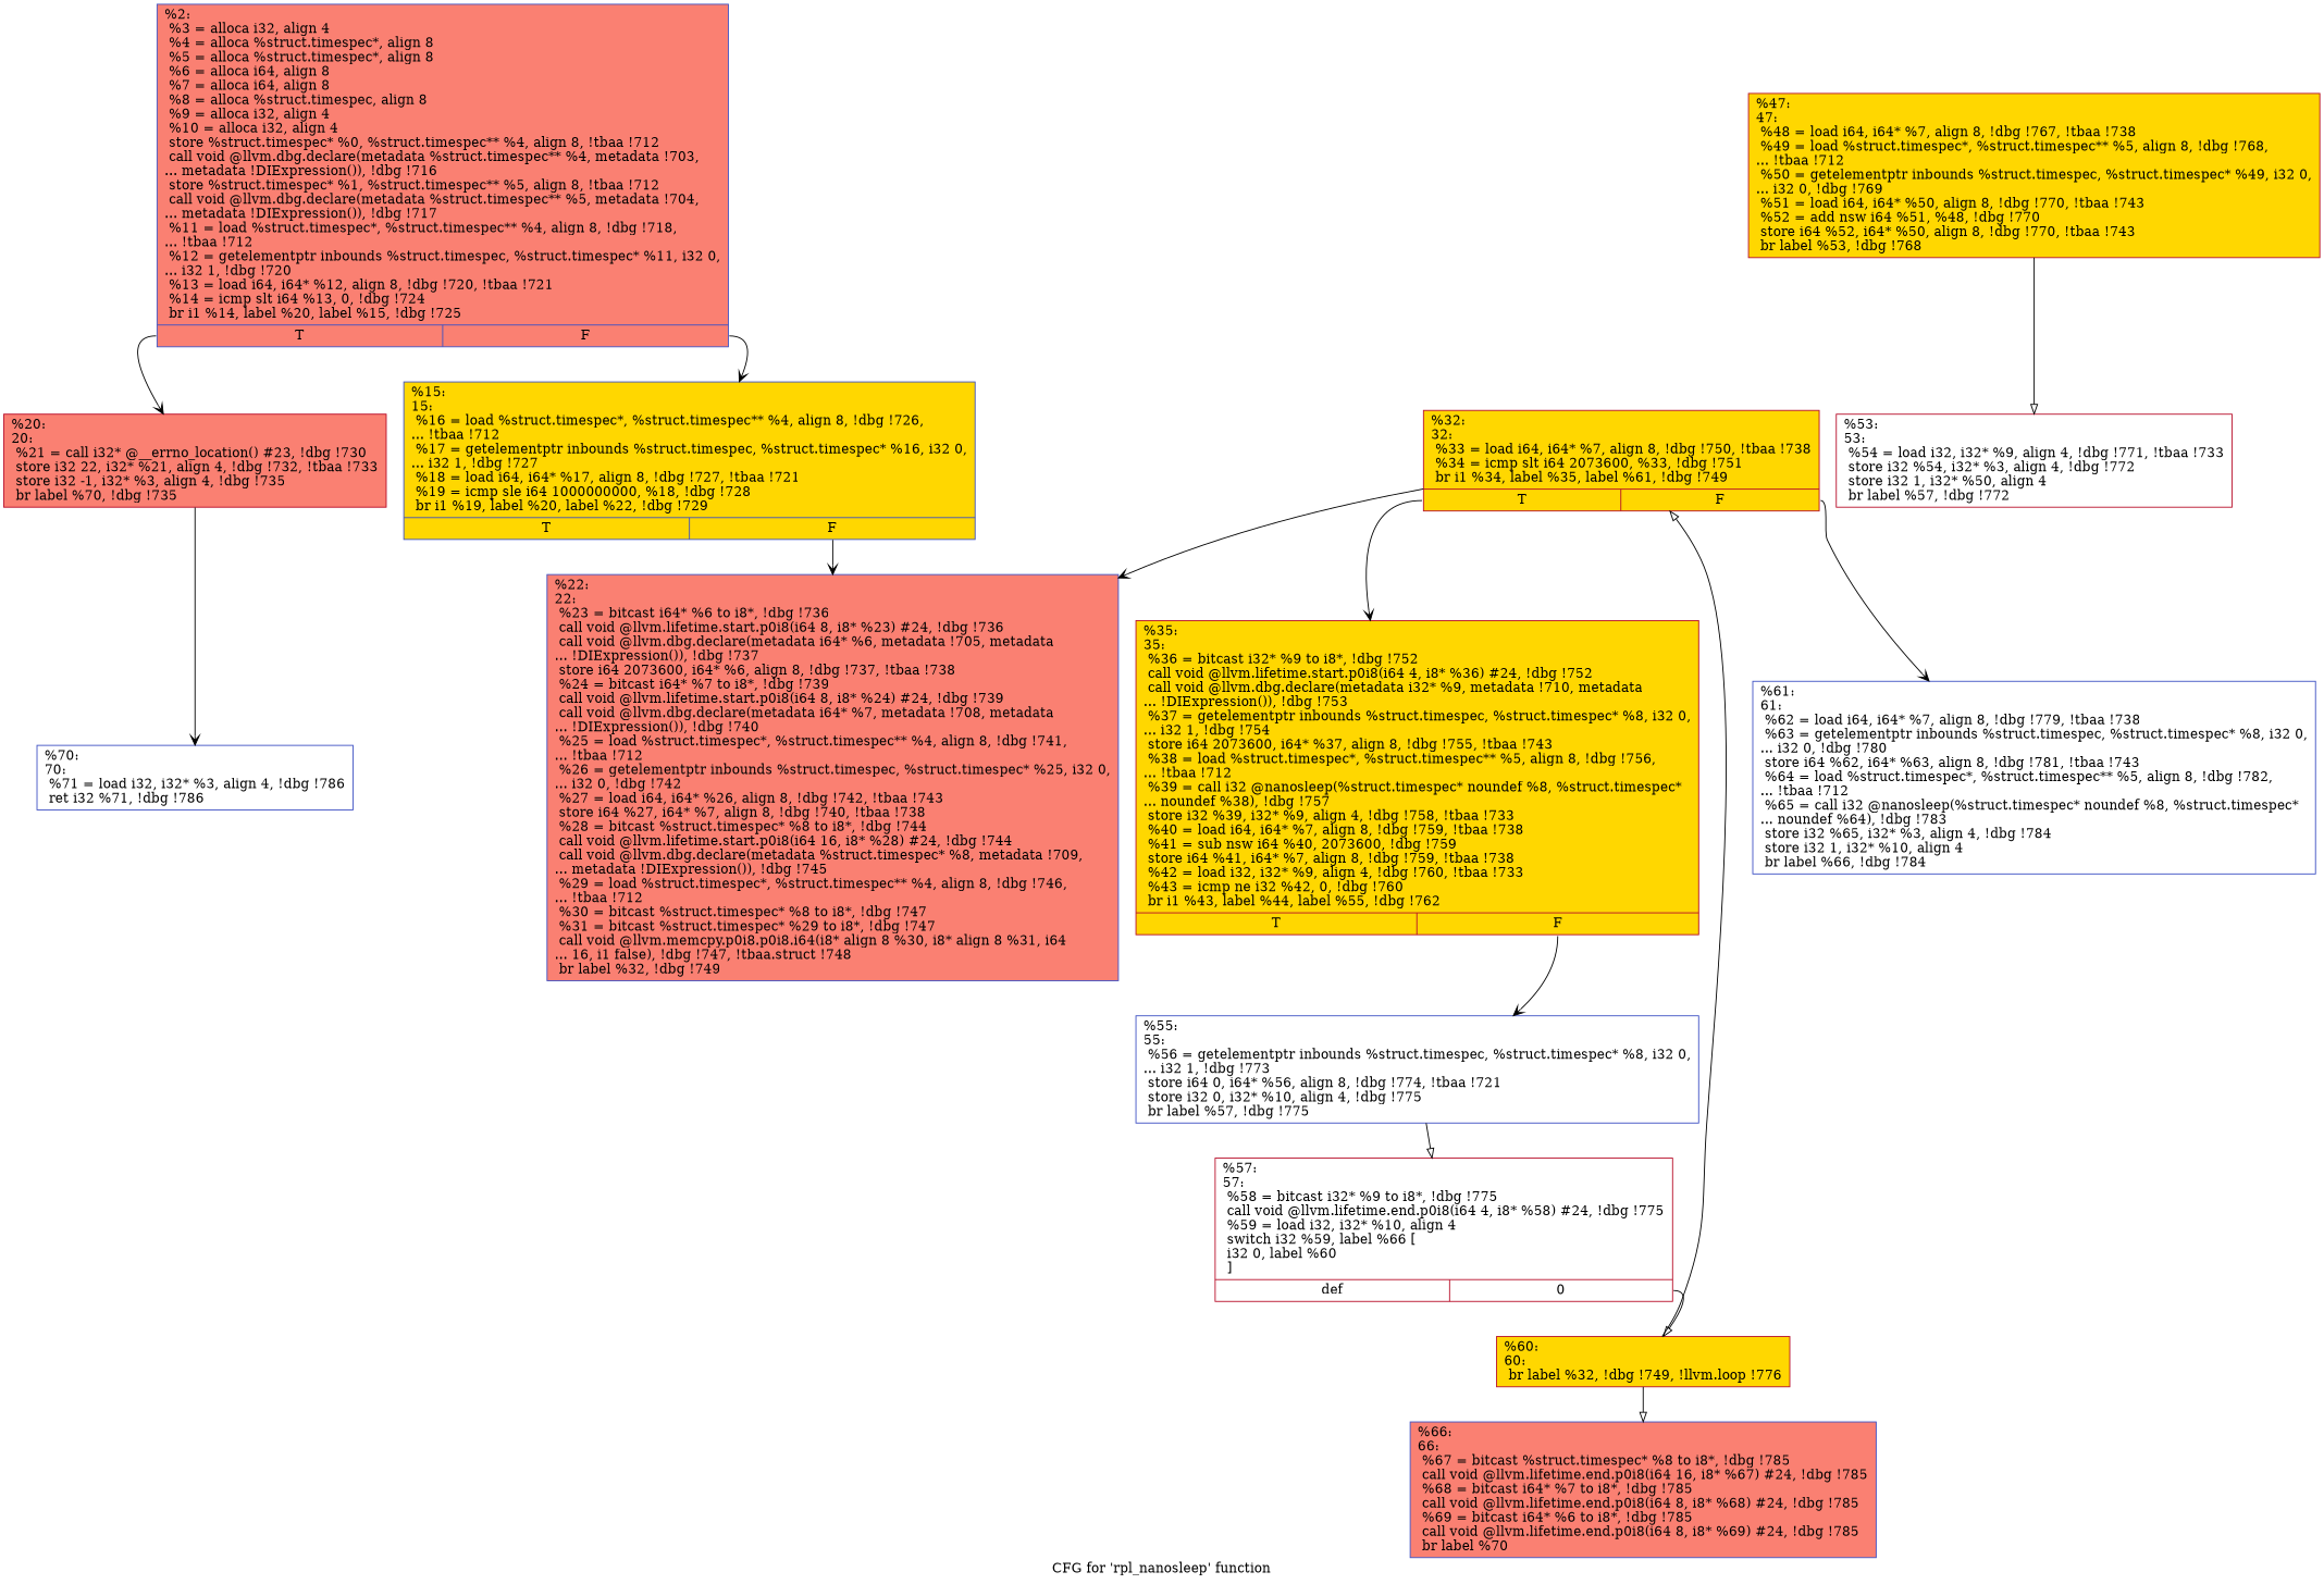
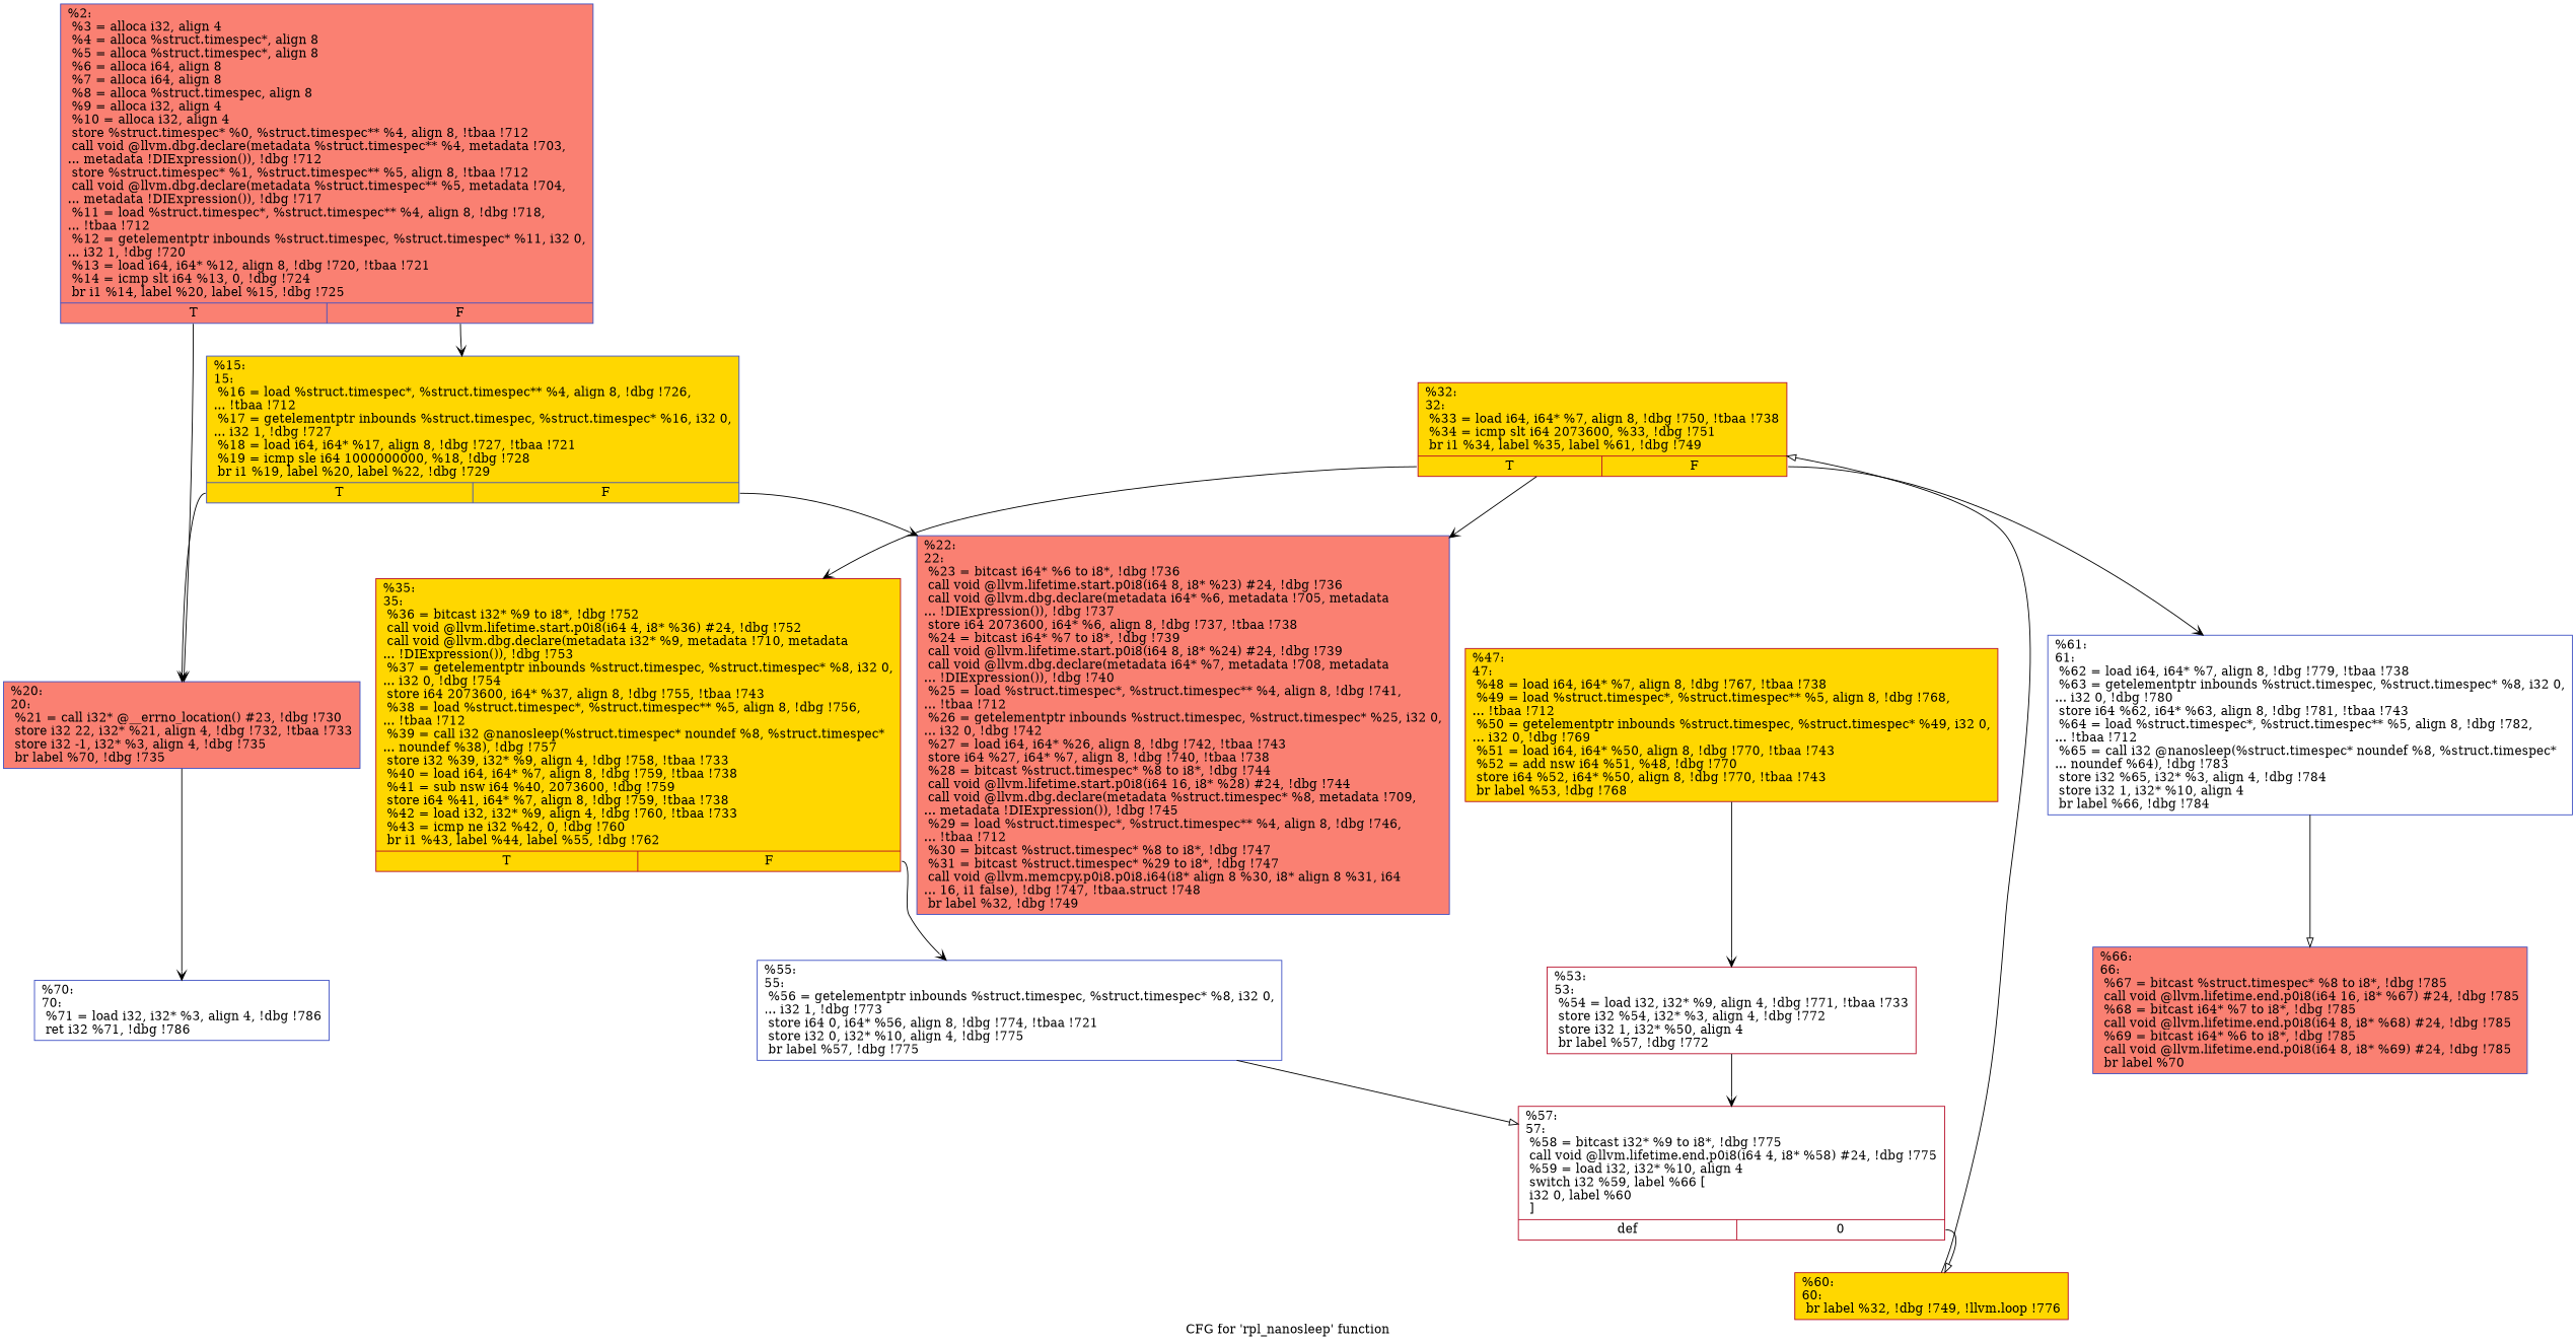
  digraph {
    label="CFG for 'rpl_nanosleep' function"
    node [color="#3d50c3ff" fillcolor=gold shape=record style=filled]
    edge [arrowhead=vee]
-   n1 [fillcolor=salmon label="{%2:\l  %3 = alloca i32, align 4\l  %4 = alloca %struct.timespec*, align 8\l  %5 = alloca %struct.timespec*, align 8\l  %6 = alloca i64, align 8\l  %7 = alloca i64, align 8\l  %8 = alloca %struct.timespec, align 8\l  %9 = alloca i32, align 4\l  %10 = alloca i32, align 4\l  store %struct.timespec* %0, %struct.timespec** %4, align 8, !tbaa !712\l  call void @llvm.dbg.declare(metadata %struct.timespec** %4, metadata !703,\l... metadata !DIExpression()), !dbg !716\l  store %struct.timespec* %1, %struct.timespec** %5, align 8, !tbaa !712\l  call void @llvm.dbg.declare(metadata %struct.timespec** %5, metadata !704,\l... metadata !DIExpression()), !dbg !717\l  %11 = load %struct.timespec*, %struct.timespec** %4, align 8, !dbg !718,\l... !tbaa !712\l  %12 = getelementptr inbounds %struct.timespec, %struct.timespec* %11, i32 0,\l... i32 1, !dbg !720\l  %13 = load i64, i64* %12, align 8, !dbg !720, !tbaa !721\l  %14 = icmp slt i64 %13, 0, !dbg !724\l  br i1 %14, label %20, label %15, !dbg !725\l|{<s0>T|<s1>F}}"]
-   n2 [color="#b70d28ff" fillcolor=salmon label="{%20:\l20:                                               \l  %21 = call i32* @__errno_location() #23, !dbg !730\l  store i32 22, i32* %21, align 4, !dbg !732, !tbaa !733\l  store i32 -1, i32* %3, align 4, !dbg !735\l  br label %70, !dbg !735\l}"]
+   n1 [fillcolor=salmon label="{%2:\l  %3 = alloca i32, align 4\l  %4 = alloca %struct.timespec*, align 8\l  %5 = alloca %struct.timespec*, align 8\l  %6 = alloca i64, align 8\l  %7 = alloca i64, align 8\l  %8 = alloca %struct.timespec, align 8\l  %9 = alloca i32, align 4\l  %10 = alloca i32, align 4\l  store %struct.timespec* %0, %struct.timespec** %4, align 8, !tbaa !712\l  call void @llvm.dbg.declare(metadata %struct.timespec** %4, metadata !703,\l... metadata !DIExpression()), !dbg !712\l  store %struct.timespec* %1, %struct.timespec** %5, align 8, !tbaa !712\l  call void @llvm.dbg.declare(metadata %struct.timespec** %5, metadata !704,\l... metadata !DIExpression()), !dbg !717\l  %11 = load %struct.timespec*, %struct.timespec** %4, align 8, !dbg !718,\l... !tbaa !712\l  %12 = getelementptr inbounds %struct.timespec, %struct.timespec* %11, i32 0,\l... i32 1, !dbg !720\l  %13 = load i64, i64* %12, align 8, !dbg !720, !tbaa !721\l  %14 = icmp slt i64 %13, 0, !dbg !724\l  br i1 %14, label %20, label %15, !dbg !725\l|{<s0>T|<s1>F}}"]
+   n2 [fillcolor=salmon label="{%20:\l20:                                               \l  %21 = call i32* @__errno_location() #23, !dbg !730\l  store i32 22, i32* %21, align 4, !dbg !732, !tbaa !733\l  store i32 -1, i32* %3, align 4, !dbg !735\l  br label %70, !dbg !735\l}"]
    n3 [label="{%15:\l15:                                               \l  %16 = load %struct.timespec*, %struct.timespec** %4, align 8, !dbg !726,\l... !tbaa !712\l  %17 = getelementptr inbounds %struct.timespec, %struct.timespec* %16, i32 0,\l... i32 1, !dbg !727\l  %18 = load i64, i64* %17, align 8, !dbg !727, !tbaa !721\l  %19 = icmp sle i64 1000000000, %18, !dbg !728\l  br i1 %19, label %20, label %22, !dbg !729\l|{<s0>T|<s1>F}}"]
    n4 [fillcolor=white label="{%70:\l70:                                               \l  %71 = load i32, i32* %3, align 4, !dbg !786\l  ret i32 %71, !dbg !786\l}"]
    n5 [fillcolor=salmon label="{%22:\l22:                                               \l  %23 = bitcast i64* %6 to i8*, !dbg !736\l  call void @llvm.lifetime.start.p0i8(i64 8, i8* %23) #24, !dbg !736\l  call void @llvm.dbg.declare(metadata i64* %6, metadata !705, metadata\l... !DIExpression()), !dbg !737\l  store i64 2073600, i64* %6, align 8, !dbg !737, !tbaa !738\l  %24 = bitcast i64* %7 to i8*, !dbg !739\l  call void @llvm.lifetime.start.p0i8(i64 8, i8* %24) #24, !dbg !739\l  call void @llvm.dbg.declare(metadata i64* %7, metadata !708, metadata\l... !DIExpression()), !dbg !740\l  %25 = load %struct.timespec*, %struct.timespec** %4, align 8, !dbg !741,\l... !tbaa !712\l  %26 = getelementptr inbounds %struct.timespec, %struct.timespec* %25, i32 0,\l... i32 0, !dbg !742\l  %27 = load i64, i64* %26, align 8, !dbg !742, !tbaa !743\l  store i64 %27, i64* %7, align 8, !dbg !740, !tbaa !738\l  %28 = bitcast %struct.timespec* %8 to i8*, !dbg !744\l  call void @llvm.lifetime.start.p0i8(i64 16, i8* %28) #24, !dbg !744\l  call void @llvm.dbg.declare(metadata %struct.timespec* %8, metadata !709,\l... metadata !DIExpression()), !dbg !745\l  %29 = load %struct.timespec*, %struct.timespec** %4, align 8, !dbg !746,\l... !tbaa !712\l  %30 = bitcast %struct.timespec* %8 to i8*, !dbg !747\l  %31 = bitcast %struct.timespec* %29 to i8*, !dbg !747\l  call void @llvm.memcpy.p0i8.p0i8.i64(i8* align 8 %30, i8* align 8 %31, i64\l... 16, i1 false), !dbg !747, !tbaa.struct !748\l  br label %32, !dbg !749\l}"]
    n6 [color="#b70d28ff" label="{%32:\l32:                                               \l  %33 = load i64, i64* %7, align 8, !dbg !750, !tbaa !738\l  %34 = icmp slt i64 2073600, %33, !dbg !751\l  br i1 %34, label %35, label %61, !dbg !749\l|{<s0>T|<s1>F}}"]
-   n7 [color="#b70d28ff" label="{%35:\l35:                                               \l  %36 = bitcast i32* %9 to i8*, !dbg !752\l  call void @llvm.lifetime.start.p0i8(i64 4, i8* %36) #24, !dbg !752\l  call void @llvm.dbg.declare(metadata i32* %9, metadata !710, metadata\l... !DIExpression()), !dbg !753\l  %37 = getelementptr inbounds %struct.timespec, %struct.timespec* %8, i32 0,\l... i32 1, !dbg !754\l  store i64 2073600, i64* %37, align 8, !dbg !755, !tbaa !743\l  %38 = load %struct.timespec*, %struct.timespec** %5, align 8, !dbg !756,\l... !tbaa !712\l  %39 = call i32 @nanosleep(%struct.timespec* noundef %8, %struct.timespec*\l... noundef %38), !dbg !757\l  store i32 %39, i32* %9, align 4, !dbg !758, !tbaa !733\l  %40 = load i64, i64* %7, align 8, !dbg !759, !tbaa !738\l  %41 = sub nsw i64 %40, 2073600, !dbg !759\l  store i64 %41, i64* %7, align 8, !dbg !759, !tbaa !738\l  %42 = load i32, i32* %9, align 4, !dbg !760, !tbaa !733\l  %43 = icmp ne i32 %42, 0, !dbg !760\l  br i1 %43, label %44, label %55, !dbg !762\l|{<s0>T|<s1>F}}"]
+   n7 [color="#b70d28ff" label="{%35:\l35:                                               \l  %36 = bitcast i32* %9 to i8*, !dbg !752\l  call void @llvm.lifetime.start.p0i8(i64 4, i8* %36) #24, !dbg !752\l  call void @llvm.dbg.declare(metadata i32* %9, metadata !710, metadata\l... !DIExpression()), !dbg !753\l  %37 = getelementptr inbounds %struct.timespec, %struct.timespec* %8, i32 0,\l... i32 0, !dbg !754\l  store i64 2073600, i64* %37, align 8, !dbg !755, !tbaa !743\l  %38 = load %struct.timespec*, %struct.timespec** %5, align 8, !dbg !756,\l... !tbaa !712\l  %39 = call i32 @nanosleep(%struct.timespec* noundef %8, %struct.timespec*\l... noundef %38), !dbg !757\l  store i32 %39, i32* %9, align 4, !dbg !758, !tbaa !733\l  %40 = load i64, i64* %7, align 8, !dbg !759, !tbaa !738\l  %41 = sub nsw i64 %40, 2073600, !dbg !759\l  store i64 %41, i64* %7, align 8, !dbg !759, !tbaa !738\l  %42 = load i32, i32* %9, align 4, !dbg !760, !tbaa !733\l  %43 = icmp ne i32 %42, 0, !dbg !760\l  br i1 %43, label %44, label %55, !dbg !762\l|{<s0>T|<s1>F}}"]
    n8 [fillcolor=white label="{%61:\l61:                                               \l  %62 = load i64, i64* %7, align 8, !dbg !779, !tbaa !738\l  %63 = getelementptr inbounds %struct.timespec, %struct.timespec* %8, i32 0,\l... i32 0, !dbg !780\l  store i64 %62, i64* %63, align 8, !dbg !781, !tbaa !743\l  %64 = load %struct.timespec*, %struct.timespec** %5, align 8, !dbg !782,\l... !tbaa !712\l  %65 = call i32 @nanosleep(%struct.timespec* noundef %8, %struct.timespec*\l... noundef %64), !dbg !783\l  store i32 %65, i32* %3, align 4, !dbg !784\l  store i32 1, i32* %10, align 4\l  br label %66, !dbg !784\l}"]
    n9 [fillcolor=white label="{%55:\l55:                                               \l  %56 = getelementptr inbounds %struct.timespec, %struct.timespec* %8, i32 0,\l... i32 1, !dbg !773\l  store i64 0, i64* %56, align 8, !dbg !774, !tbaa !721\l  store i32 0, i32* %10, align 4, !dbg !775\l  br label %57, !dbg !775\l}"]
    n10 [fillcolor=salmon label="{%66:\l66:                                               \l  %67 = bitcast %struct.timespec* %8 to i8*, !dbg !785\l  call void @llvm.lifetime.end.p0i8(i64 16, i8* %67) #24, !dbg !785\l  %68 = bitcast i64* %7 to i8*, !dbg !785\l  call void @llvm.lifetime.end.p0i8(i64 8, i8* %68) #24, !dbg !785\l  %69 = bitcast i64* %6 to i8*, !dbg !785\l  call void @llvm.lifetime.end.p0i8(i64 8, i8* %69) #24, !dbg !785\l  br label %70\l}"]
    n11 [color="#b70d28ff" fillcolor=white label="{%57:\l57:                                               \l  %58 = bitcast i32* %9 to i8*, !dbg !775\l  call void @llvm.lifetime.end.p0i8(i64 4, i8* %58) #24, !dbg !775\l  %59 = load i32, i32* %10, align 4\l  switch i32 %59, label %66 [\l    i32 0, label %60\l  ]\l|{<s0>def|<s1>0}}"]
    n12 [color="#b70d28ff" label="{%47:\l47:                                               \l  %48 = load i64, i64* %7, align 8, !dbg !767, !tbaa !738\l  %49 = load %struct.timespec*, %struct.timespec** %5, align 8, !dbg !768,\l... !tbaa !712\l  %50 = getelementptr inbounds %struct.timespec, %struct.timespec* %49, i32 0,\l... i32 0, !dbg !769\l  %51 = load i64, i64* %50, align 8, !dbg !770, !tbaa !743\l  %52 = add nsw i64 %51, %48, !dbg !770\l  store i64 %52, i64* %50, align 8, !dbg !770, !tbaa !743\l  br label %53, !dbg !768\l}"]
    n13 [color="#b70d28ff" fillcolor=white label="{%53:\l53:                                               \l  %54 = load i32, i32* %9, align 4, !dbg !771, !tbaa !733\l  store i32 %54, i32* %3, align 4, !dbg !772\l  store i32 1, i32* %50, align 4\l  br label %57, !dbg !772\l}"]
    n14 [color="#b70d28ff" label="{%60:\l60:                                               \l  br label %32, !dbg !749, !llvm.loop !776\l}"]
    n1 -> n2 [tailport=s0]
    n1 -> n3 [tailport=s1]
    n2 -> n4
+   n3 -> n2 [tailport=s0]
    n3 -> n5 [tailport=s1]
    n6 -> n5
    n6 -> n7 [tailport=s0]
    n6 -> n8 [tailport=s1]
    n7 -> n9 [tailport=s1]
-   n14 -> n10 [arrowhead=onormal]
+   n8 -> n10 [arrowhead=onormal]
    n9 -> n11 [arrowhead=onormal]
    n11 -> n14 [arrowhead=onormal tailport=s1]
-   n12 -> n13 [arrowhead=onormal]
+   n12 -> n13
+   n13 -> n11
    n14 -> n6 [arrowhead=onormal]
  }
